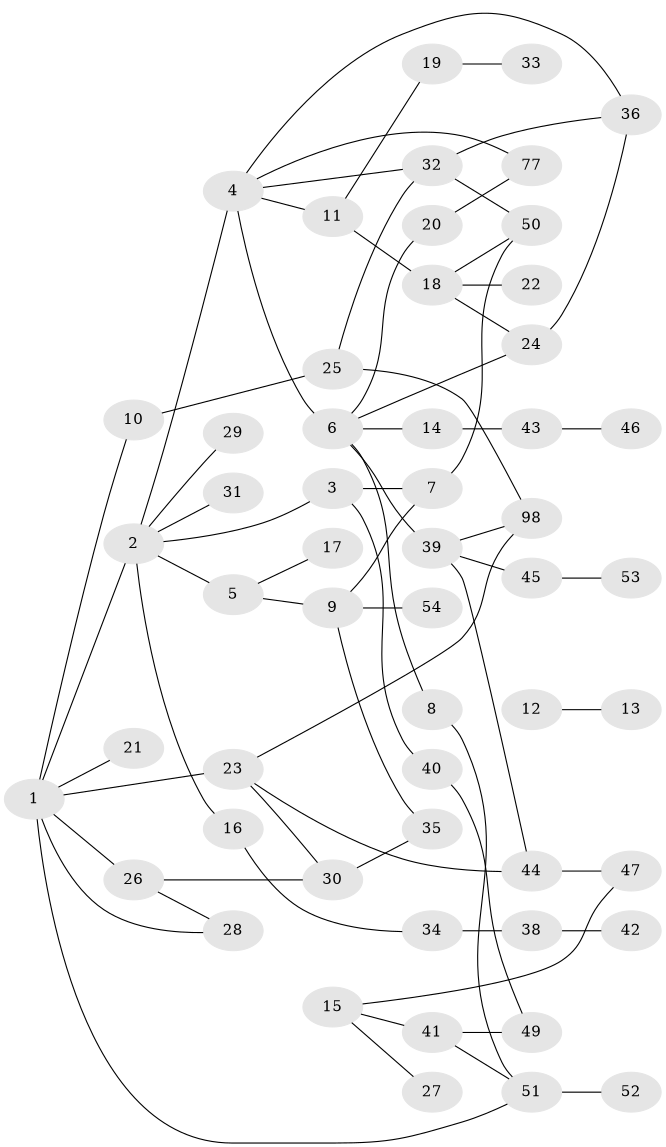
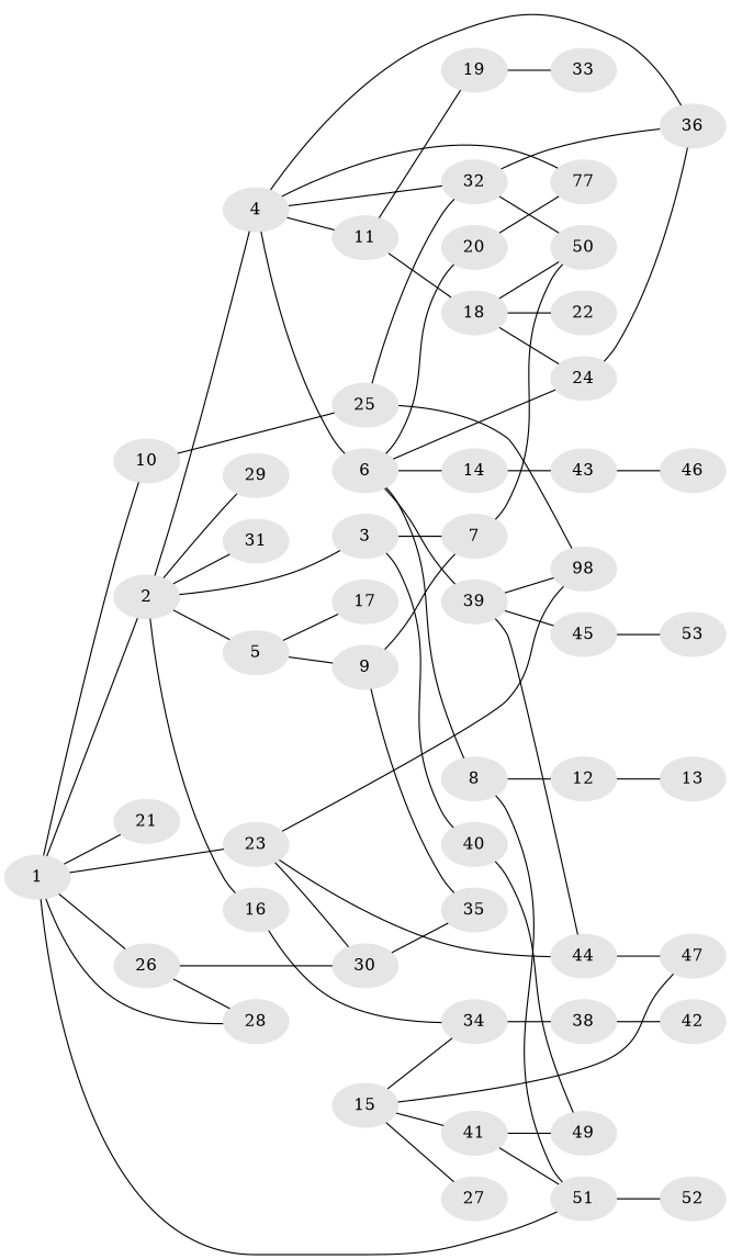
  graph {
    rankdir=LR
    node [color=gray90 style=filled]
    1
    2
    10
    21
    23
    26
    28
    51
    3
    4
    5
    16
    29
    31
    25
    30
    44
    n18 [label=98]
    52
    7
    40
    6
    11
    32
    36
    n26 [label=77]
    9
    17
    34
    50
    49
    8
    14
    20
    24
    39
    18
    19
    35
-   54
    12
    43
    45
    13
    15
    27
    41
    47
    22
    33
    46
    38
    42
    53
    1 -- 2
    1 -- 10
    1 -- 21
    1 -- 23
    1 -- 26
    1 -- 28
    1 -- 51
    2 -- 3
    2 -- 4
    2 -- 5
    2 -- 16
    2 -- 29
    2 -- 31
    10 -- 25
    23 -- 30
    23 -- 44
    23 -- n18
    26 -- 28
    26 -- 30
    51 -- 52
    3 -- 7
    3 -- 40
    4 -- 6
    4 -- 11
    4 -- 32
    4 -- 36
    4 -- n26
    5 -- 9
    5 -- 17
    16 -- 34
    25 -- n18
    25 -- 32
    30 -- 35
    44 -- 47
    7 -- 50
    40 -- 49
    6 -- 8
    6 -- 14
    6 -- 20
    6 -- 24
    6 -- 39
    11 -- 18
    11 -- 19
    32 -- 36
    32 -- 50
    9 -- 7
    9 -- 35
-   9 -- 54
    34 -- 38
    8 -- 51
+   8 -- 12
    14 -- 43
    20 -- n26
    24 -- 36
    39 -- 44
    39 -- n18
    39 -- 45
    18 -- 50
    18 -- 24
    18 -- 22
    19 -- 33
    12 -- 13
    43 -- 46
    45 -- 53
+   15 -- 34
    15 -- 27
    15 -- 41
    15 -- 47
    41 -- 51
    41 -- 49
    38 -- 42
  }
